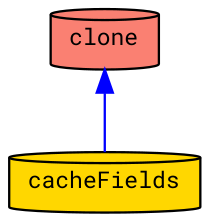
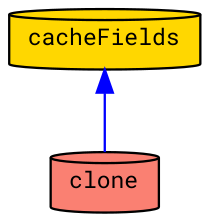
  digraph {
    rankdir=TB
    fontname="Roboto Mono"
    node [color=black fontname="Roboto Mono" fontsize=10 shape=cylinder style=filled]
    n1 [fillcolor=gold fontcolor=black height=0.2 label=cacheFields width=0.4]
    n2 [height=0.2 label=clone width=0.4 fillcolor=salmon]
-   n2 -> n1 [color=blue dir=back fontname="Roboto Mono" fontsize=10 labelfontname=FreeSans labelfontsize=10 style=solid]
+   n1 -> n2 [color=blue dir=back fontname="Roboto Mono" fontsize=10 labelfontname=FreeSans labelfontsize=10 style=solid]
  }
